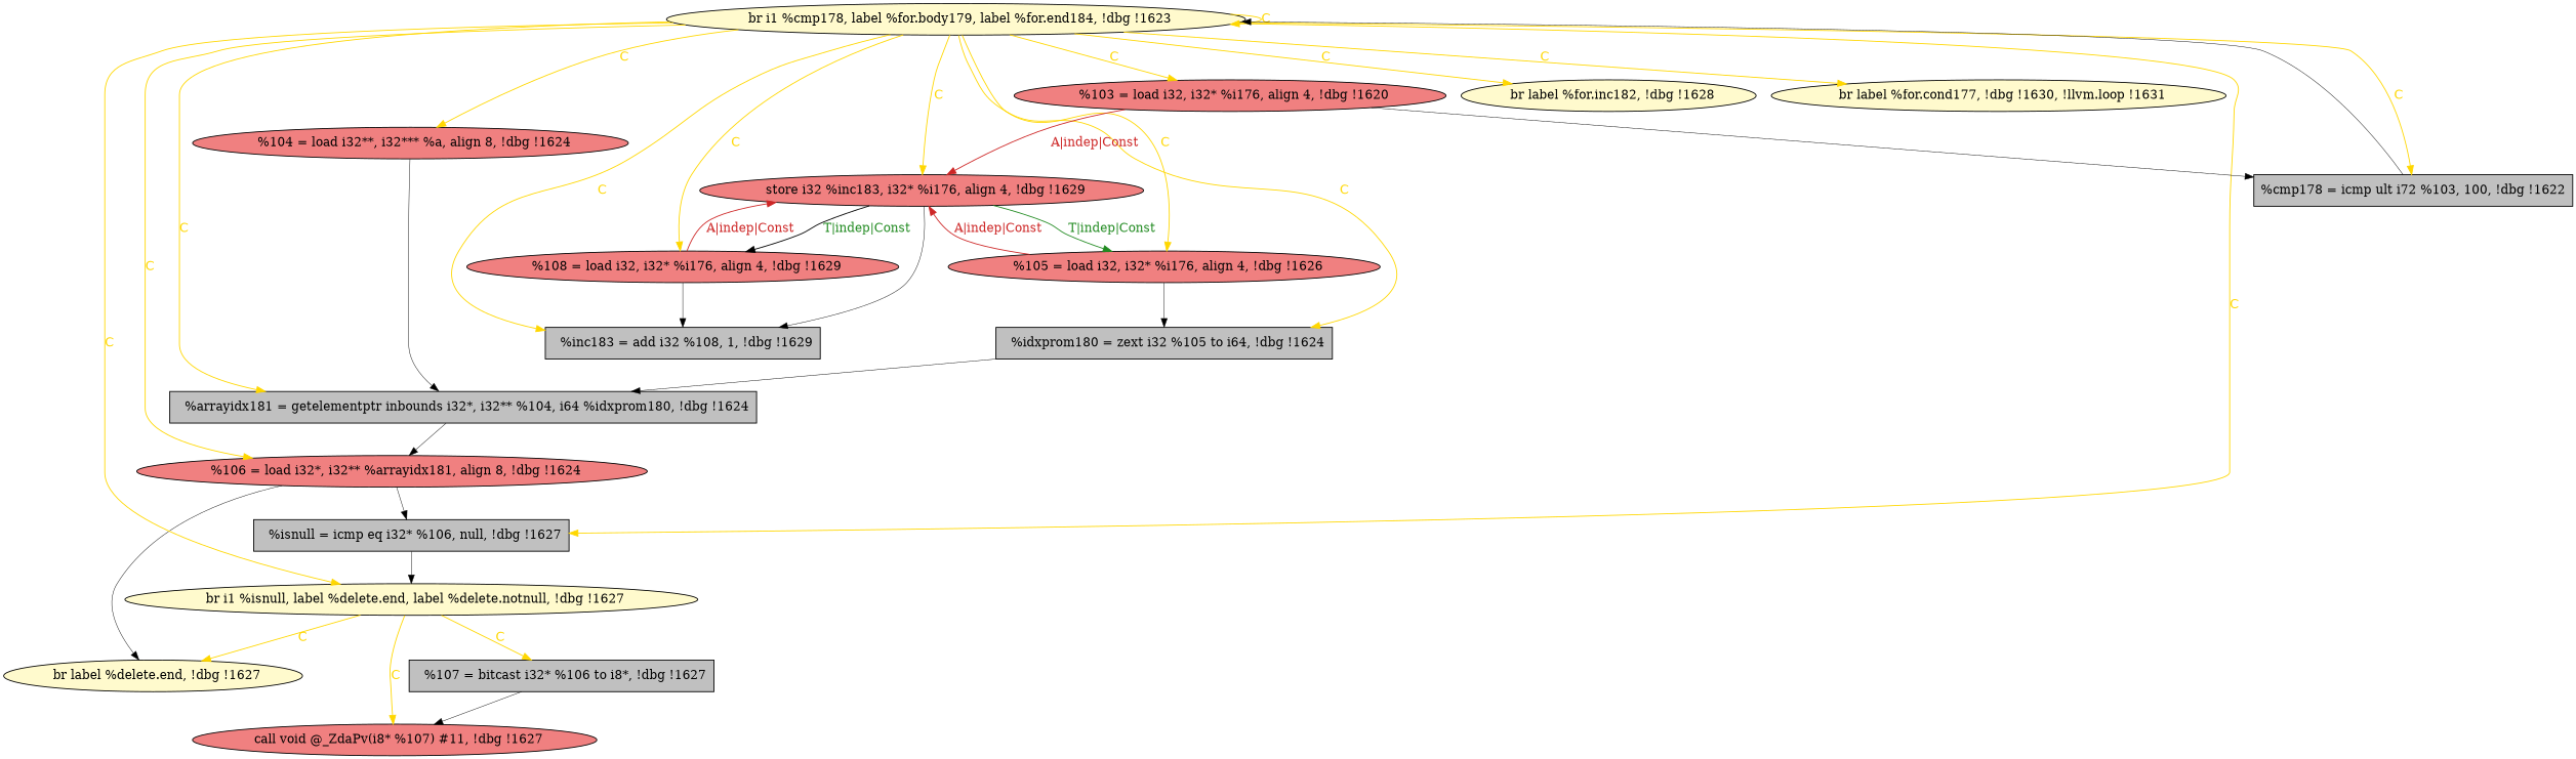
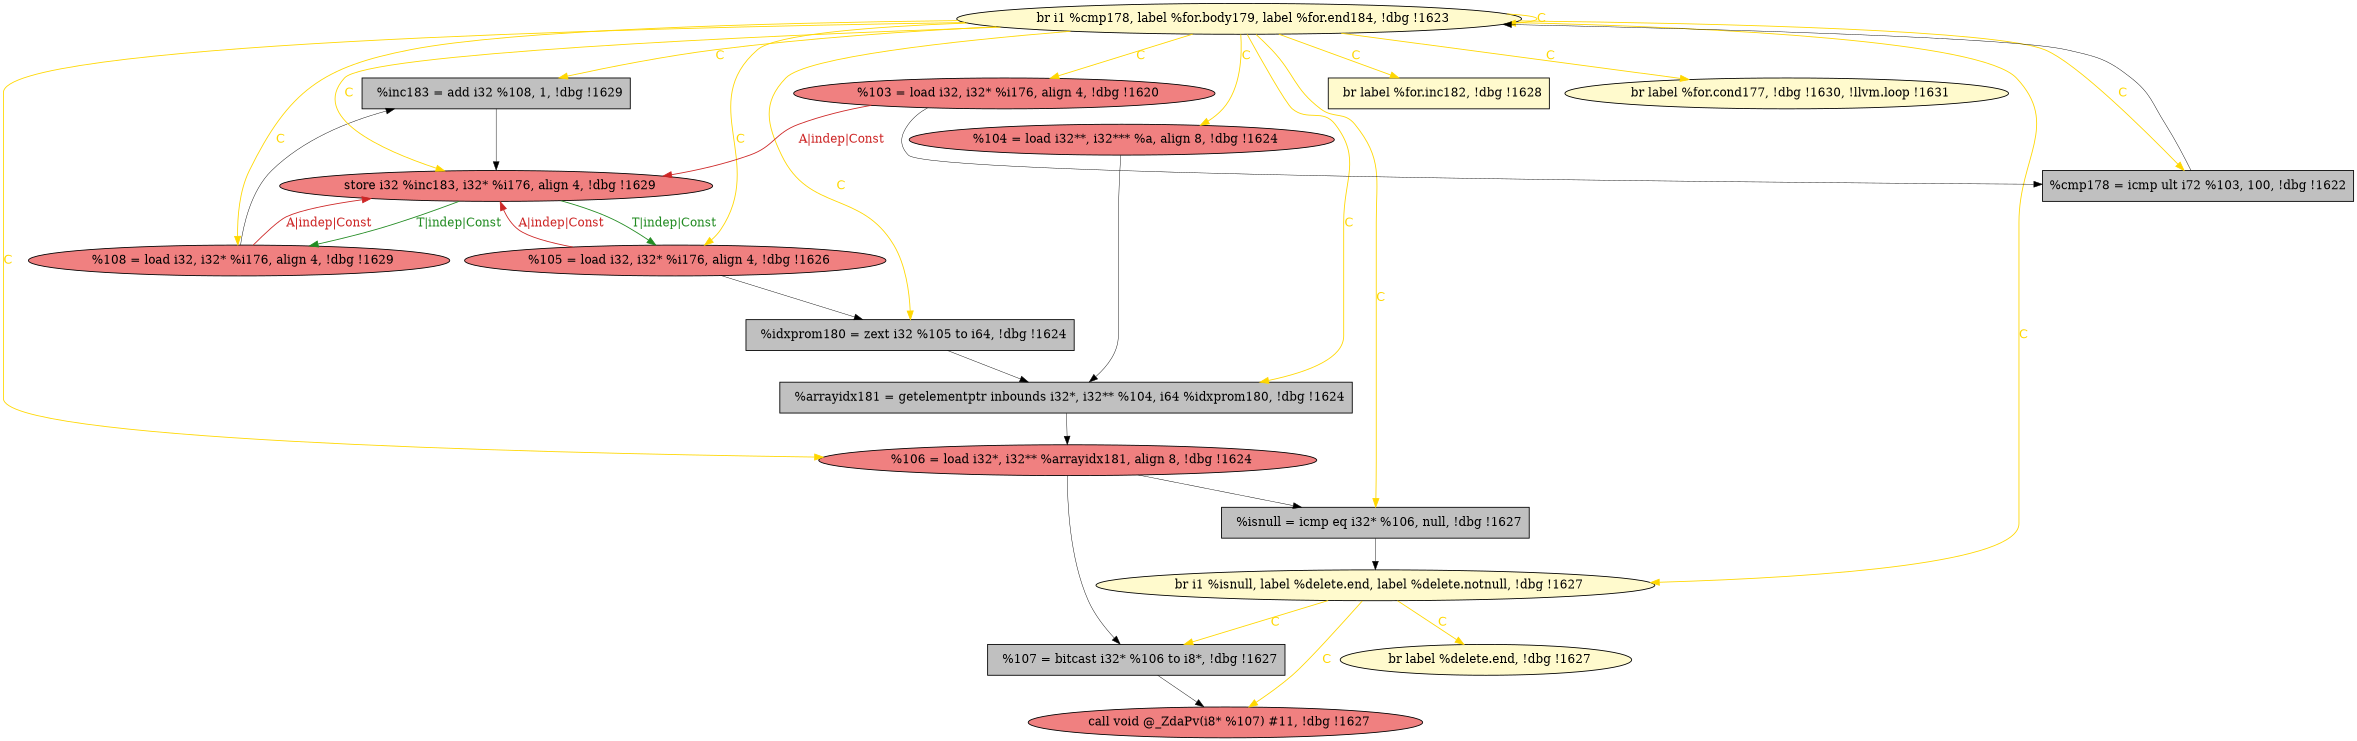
  digraph {
    node [fillcolor=lightcoral shape=ellipse style=filled]
    edge [color=gold fontcolor=gold penwidth=1.0 style=solid]
    n1 [fillcolor=lemonchiffon label="  br i1 %isnull, label %delete.end, label %delete.notnull, !dbg !1627"]
    n2 [label="  call void @_ZdaPv(i8* %107) #11, !dbg !1627"]
    n3 [fillcolor=lemonchiffon label="  br label %delete.end, !dbg !1627"]
    n4 [fillcolor=grey label="  %107 = bitcast i32* %106 to i8*, !dbg !1627" shape=rectangle]
    n5 [fillcolor=grey label="  %inc183 = add i32 %108, 1, !dbg !1629" shape=rectangle]
    n6 [label="  store i32 %inc183, i32* %i176, align 4, !dbg !1629"]
    n7 [label="  %105 = load i32, i32* %i176, align 4, !dbg !1626"]
    n8 [label="  %108 = load i32, i32* %i176, align 4, !dbg !1629"]
    n9 [fillcolor=grey label="  %idxprom180 = zext i32 %105 to i64, !dbg !1624" shape=rectangle]
    n10 [fillcolor=grey label="  %arrayidx181 = getelementptr inbounds i32*, i32** %104, i64 %idxprom180, !dbg !1624" shape=rectangle]
    n11 [label="  %106 = load i32*, i32** %arrayidx181, align 8, !dbg !1624"]
    n12 [fillcolor=grey label="  %isnull = icmp eq i32* %106, null, !dbg !1627" shape=rectangle]
    n13 [label="  %104 = load i32**, i32*** %a, align 8, !dbg !1624"]
-   n14 [fillcolor=lemonchiffon label="  br label %for.inc182, !dbg !1628"]
+   n14 [fillcolor=lemonchiffon label="  br label %for.inc182, !dbg !1628" shape=box]
    n15 [fillcolor=lemonchiffon label="  br i1 %cmp178, label %for.body179, label %for.end184, !dbg !1623"]
    n16 [fillcolor=lemonchiffon label="  br label %for.cond177, !dbg !1630, !llvm.loop !1631"]
    n17 [label="  %103 = load i32, i32* %i176, align 4, !dbg !1620"]
    n18 [fillcolor=grey label="%cmp178 = icmp ult i72 %103, 100, !dbg !1622" shape=rectangle]
    n1 -> n2 [label=C]
    n1 -> n3 [label=C]
    n1 -> n4 [label=C]
    n4 -> n2 [color=black fontcolor=black penwidth=0.5]
-   n6 -> n5 [color=black fontcolor=black penwidth=0.5]
+   n5 -> n6 [color=black fontcolor=black penwidth=0.5]
    n6 -> n7 [color=forestgreen fontcolor=forestgreen label="T|indep|Const"]
-   n6 -> n8 [color=black fontcolor=forestgreen label="T|indep|Const"]
+   n6 -> n8 [color=forestgreen fontcolor=forestgreen label="T|indep|Const"]
    n7 -> n6 [color=firebrick3 fontcolor=firebrick3 label="A|indep|Const"]
    n7 -> n9 [color=black fontcolor=black penwidth=0.5]
    n8 -> n5 [color=black fontcolor=black penwidth=0.5]
    n8 -> n6 [color=firebrick3 fontcolor=firebrick3 label="A|indep|Const"]
    n9 -> n10 [color=black fontcolor=black penwidth=0.5]
    n10 -> n11 [color=black fontcolor=black penwidth=0.5]
-   n11 -> n3 [color=black fontcolor=black penwidth=0.5]
+   n11 -> n4 [color=black fontcolor=black penwidth=0.5]
    n11 -> n12 [color=black fontcolor=black penwidth=0.5]
    n12 -> n1 [color=black fontcolor=black penwidth=0.5]
    n13 -> n10 [color=black fontcolor=black penwidth=0.5]
    n15 -> n1 [label=C]
    n15 -> n5 [label=C]
    n15 -> n6 [label=C]
    n15 -> n7 [label=C]
    n15 -> n8 [label=C]
    n15 -> n9 [label=C]
    n15 -> n10 [label=C]
    n15 -> n11 [label=C]
    n15 -> n12 [label=C]
    n15 -> n13 [label=C]
    n15 -> n14 [label=C]
    n15 -> n15 [label=C]
    n15 -> n16 [label=C]
    n15 -> n17 [label=C]
    n15 -> n18 [label=C]
    n17 -> n6 [color=firebrick3 fontcolor=firebrick3 label="A|indep|Const"]
    n17 -> n18 [color=black fontcolor=black penwidth=0.5]
    n18 -> n15 [color=black fontcolor=black penwidth=0.5]
  }
